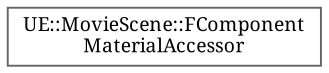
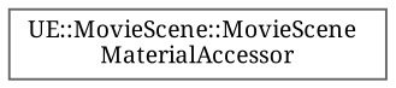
  digraph {
    rankdir=LR
    fontname="Noto Serif"
-   n1 [color=grey40 fillcolor=white fontname="Noto Serif" fontsize=10 height=0.2 label="UE::MovieScene::FComponent\lMaterialAccessor" shape=box style=filled width=0.4]
+   n1 [color=grey40 fillcolor=white fontname="Noto Serif" fontsize=10 height=0.2 label="UE::MovieScene::MovieScene\lMaterialAccessor" shape=box style=filled width=0.4]
  }
